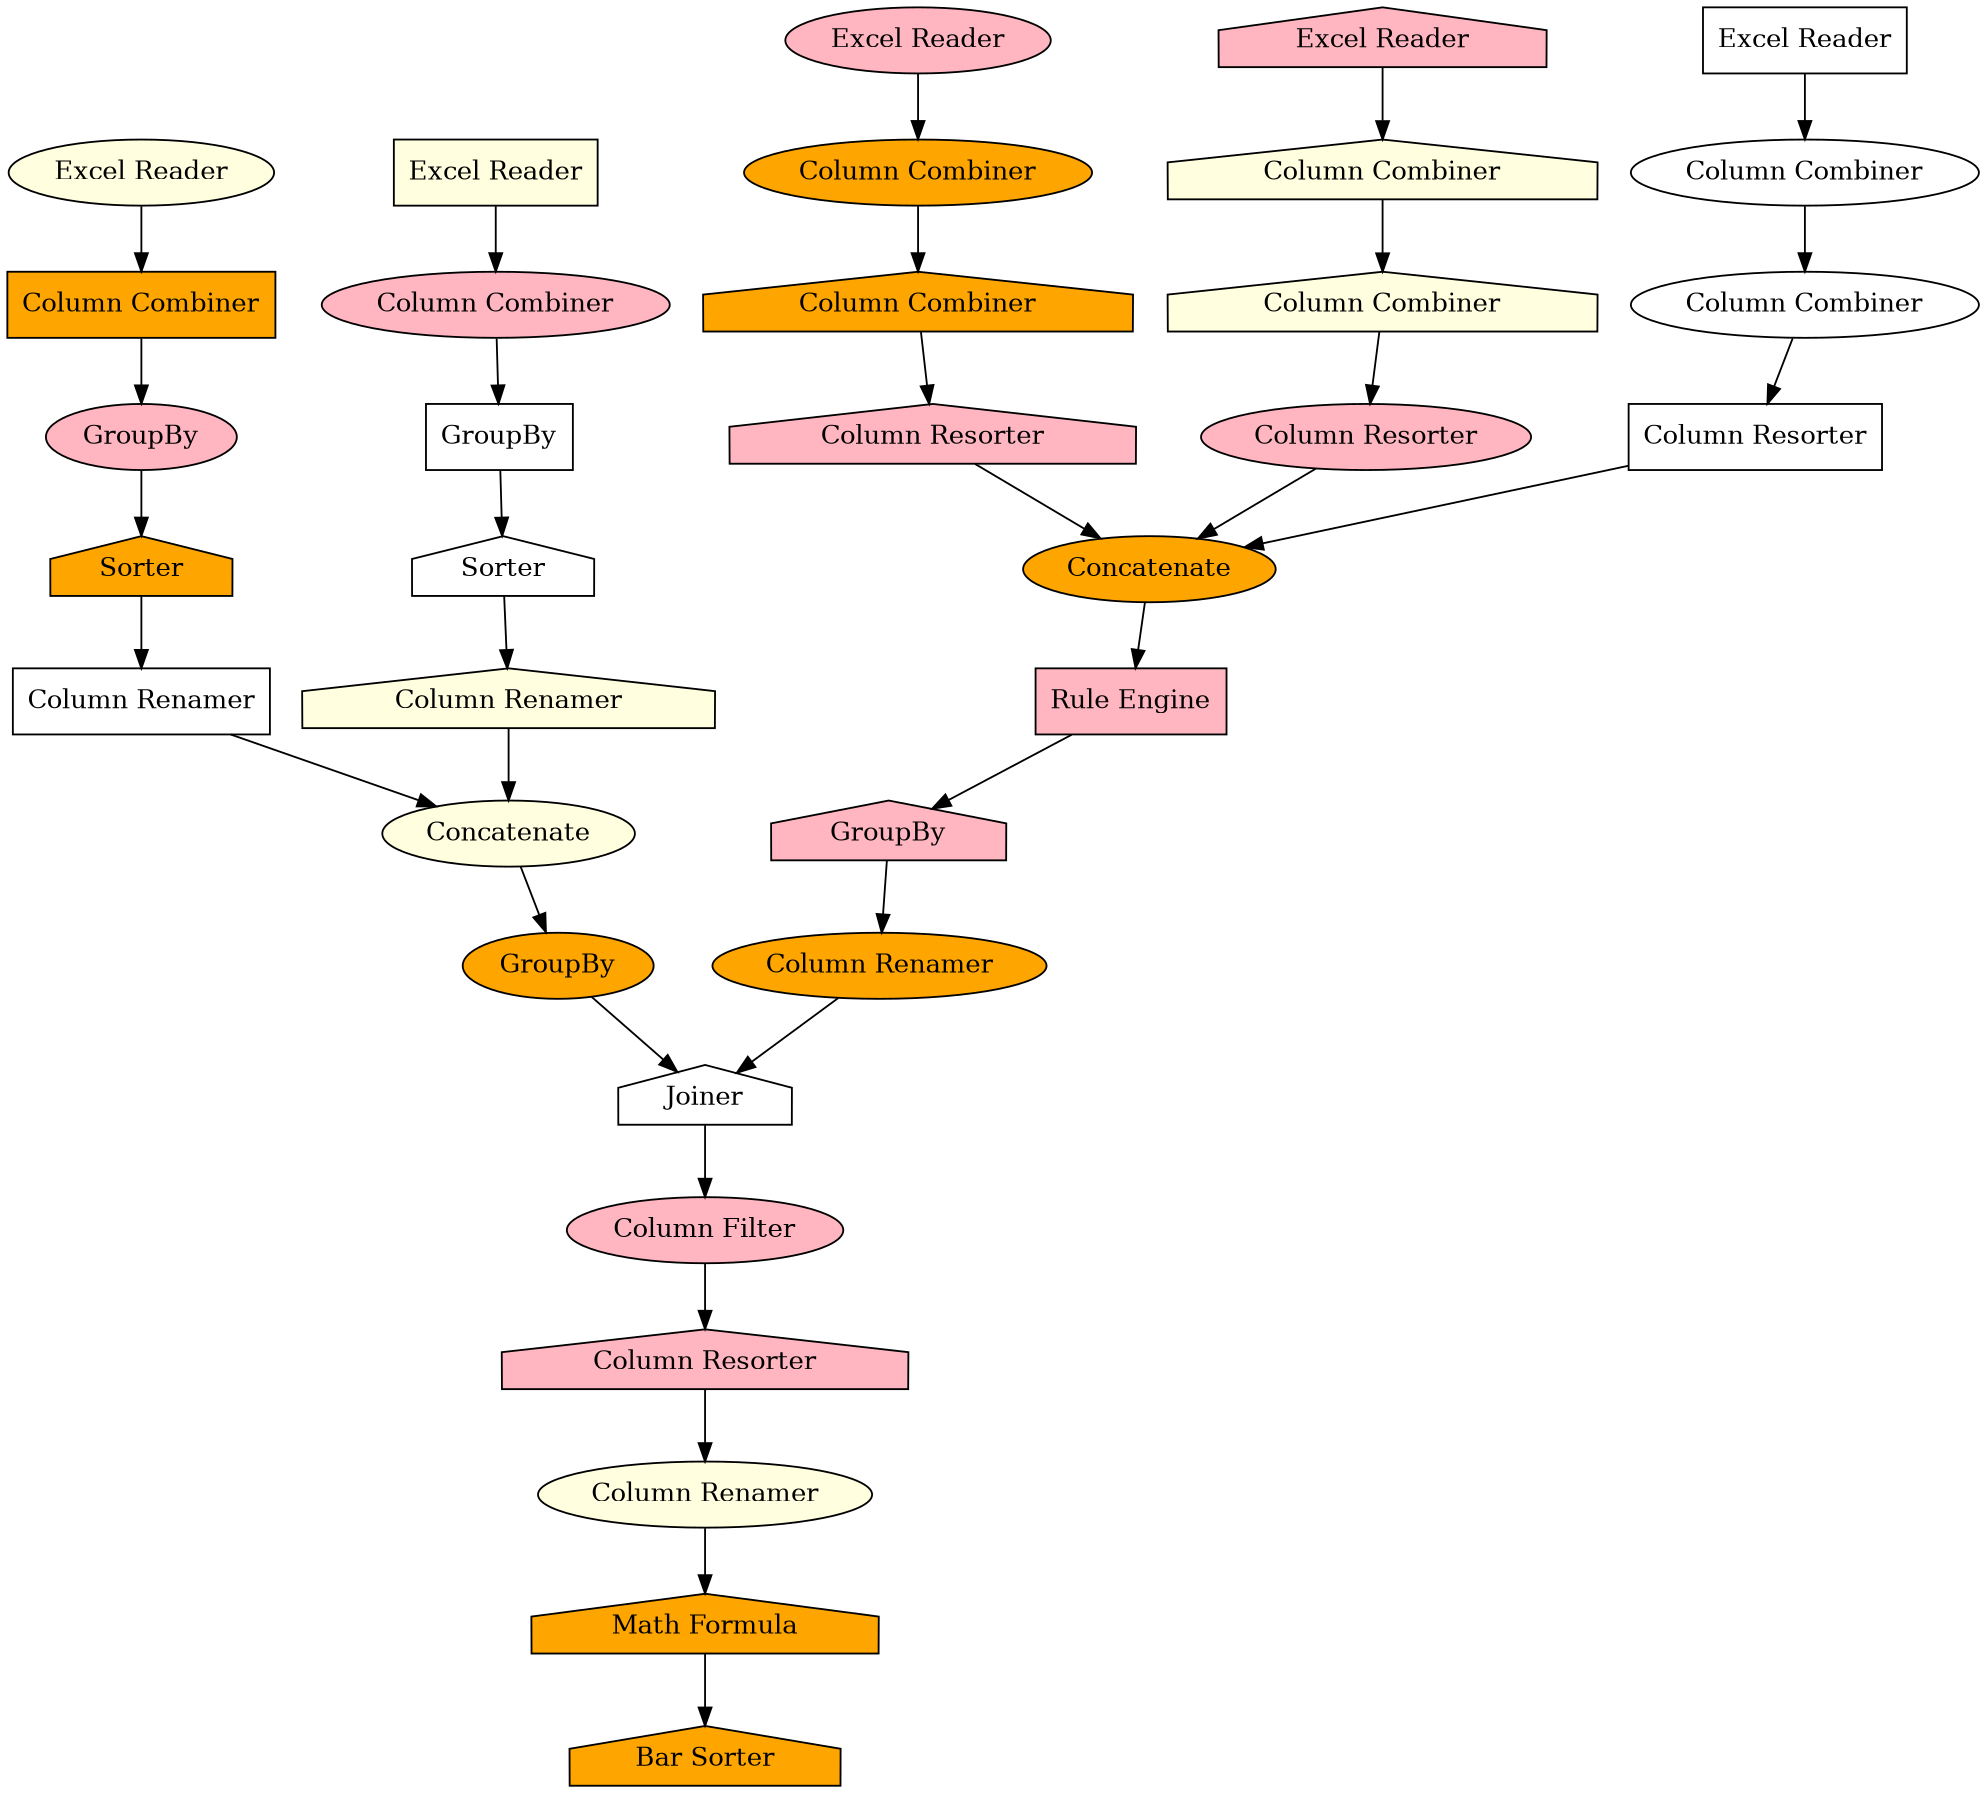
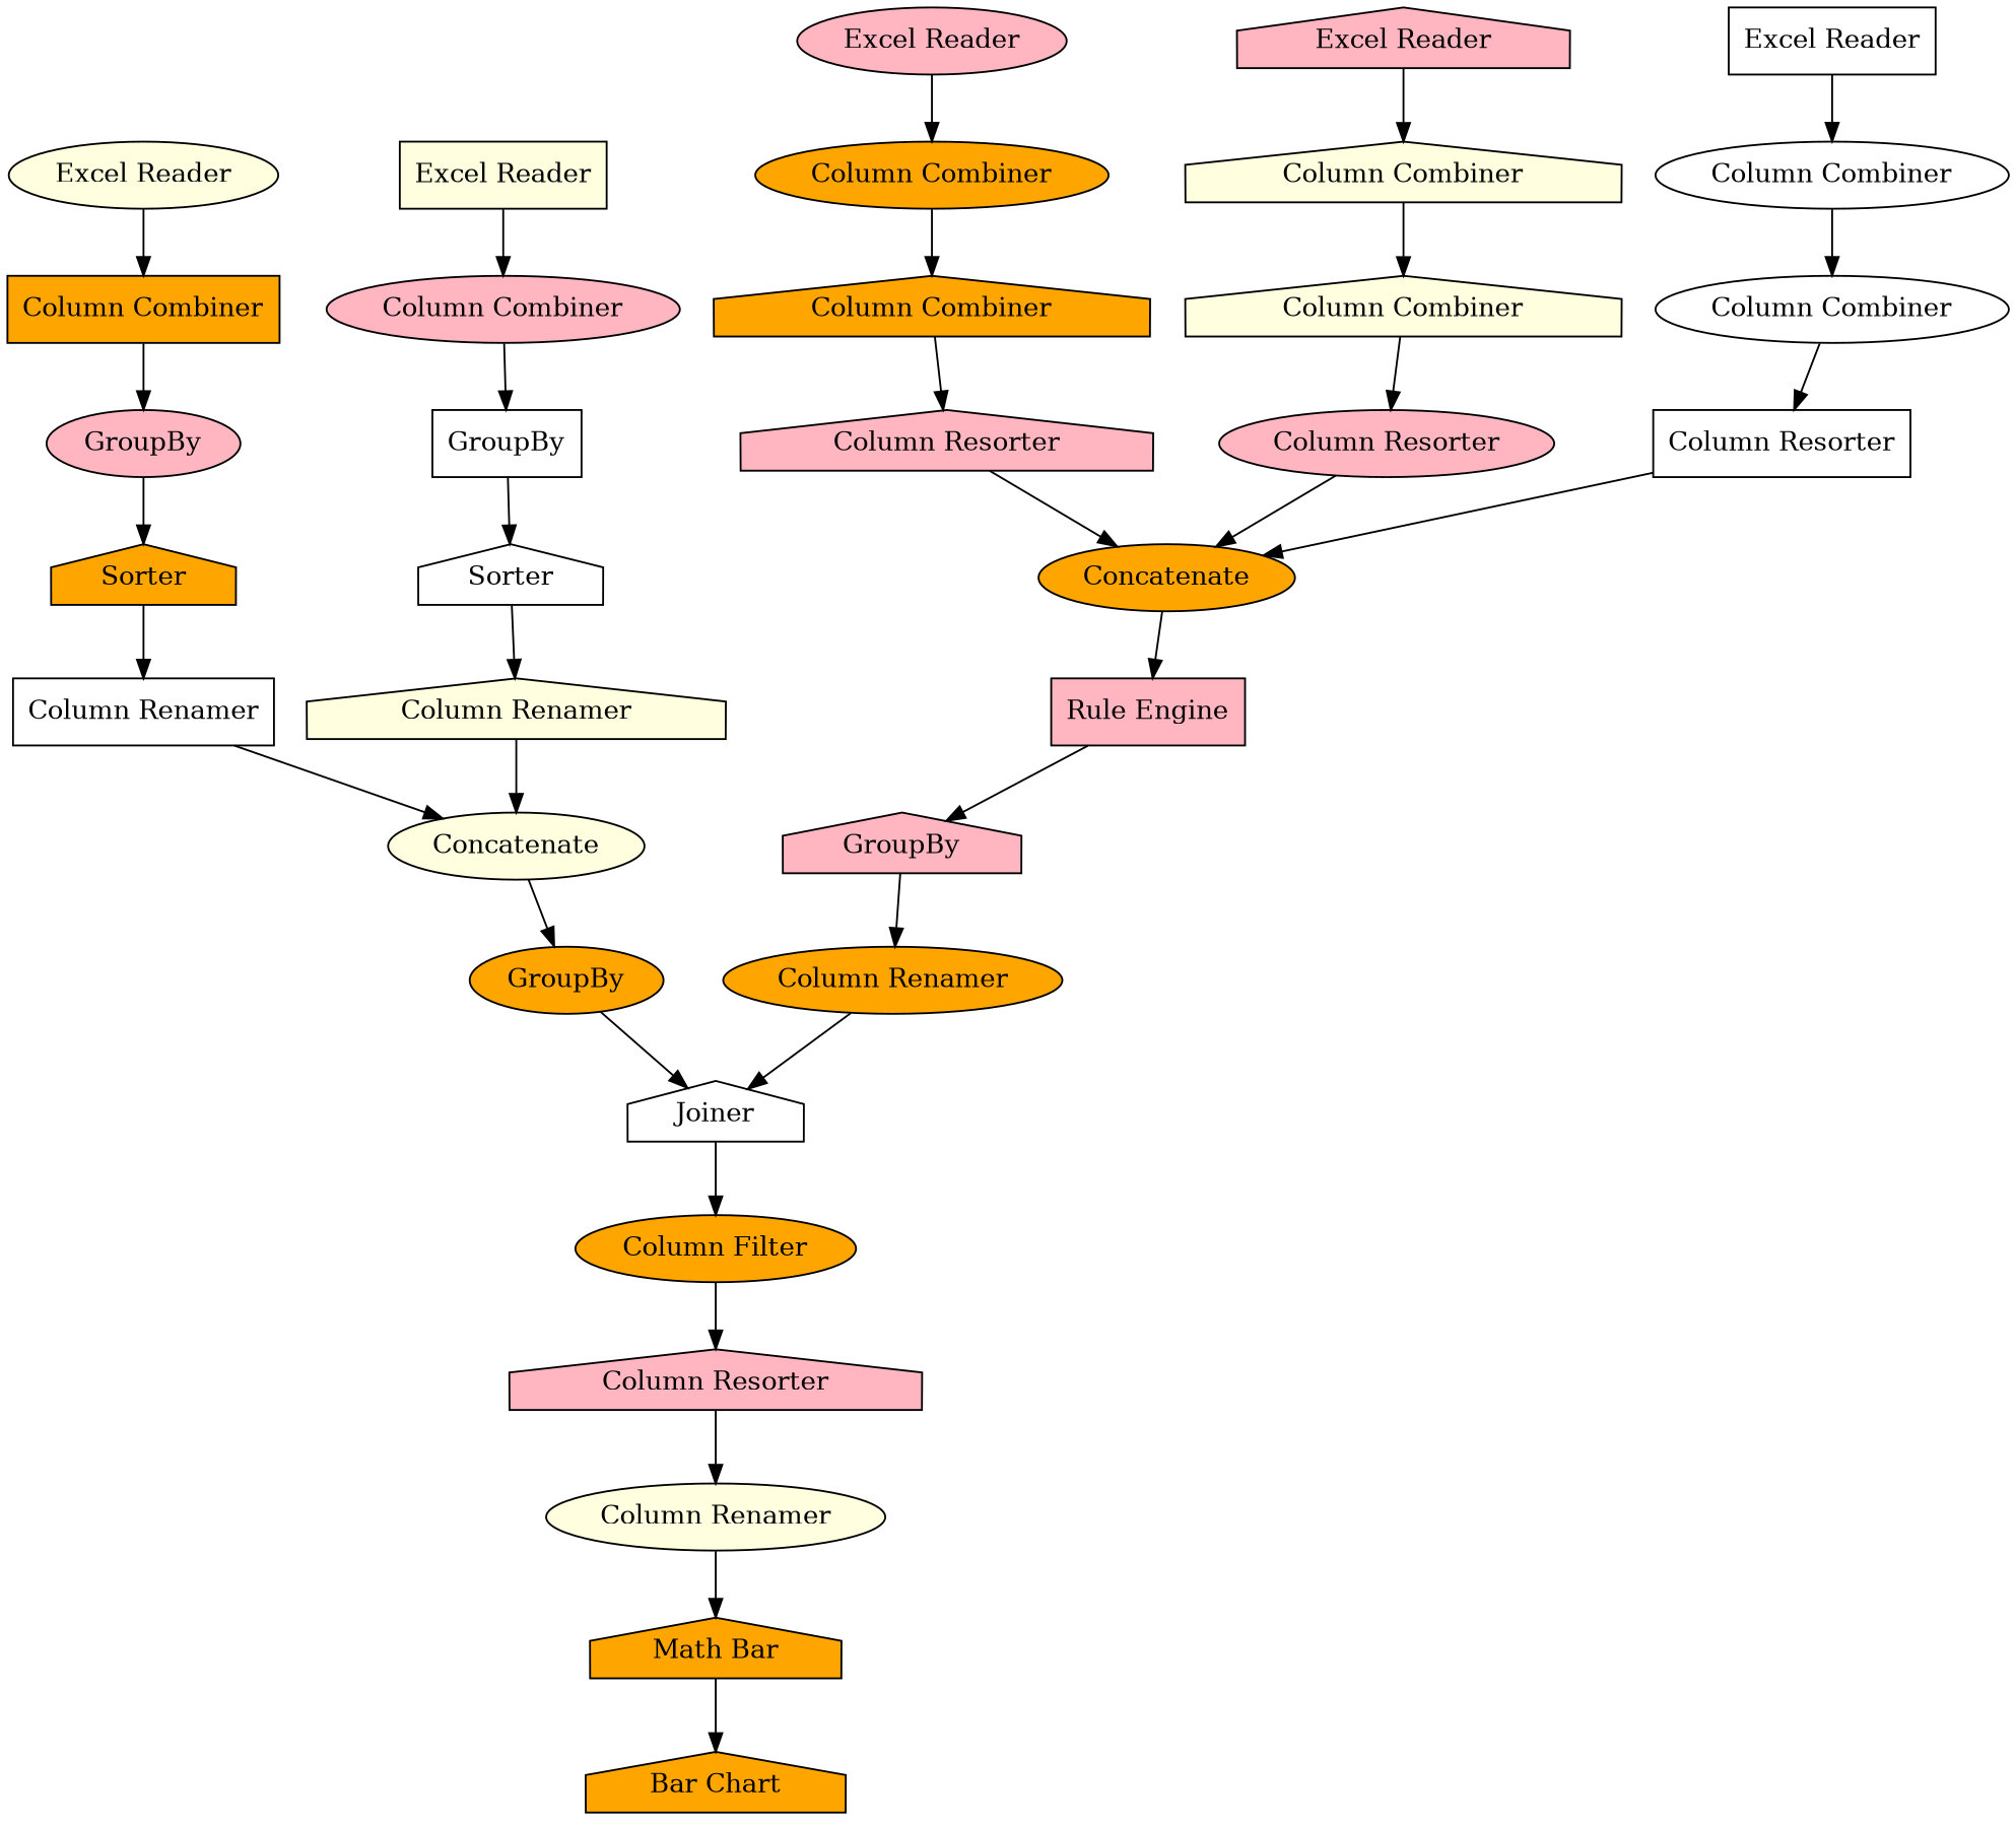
  digraph {
    rankdir=TB
    node [fillcolor=lightpink shape=ellipse style=filled]
    n1 [fillcolor=white label="Column Resorter" shape=box]
    n2 [fillcolor=orange label=Concatenate]
    n3 [label="Rule Engine" shape=box]
    n4 [label=GroupBy shape=house]
    n5 [label="Excel Reader"]
    n6 [fillcolor=orange label="Column Combiner"]
    n7 [fillcolor=orange label="Column Combiner" shape=house]
    n8 [label="Column Resorter" shape=house]
    n9 [fillcolor=orange label="Column Renamer"]
    n10 [fillcolor=orange label=GroupBy]
    n11 [fillcolor=white label=Joiner shape=house]
-   n12 [label="Column Filter"]
+   n12 [fillcolor=orange label="Column Filter"]
    n13 [label="Column Resorter" shape=house]
    n14 [fillcolor=lightyellow label="Excel Reader"]
    n15 [fillcolor=orange label="Column Combiner" shape=box]
    n16 [label=GroupBy]
    n17 [fillcolor=orange label=Sorter shape=house]
    n18 [label="Excel Reader" shape=house]
    n19 [fillcolor=lightyellow label="Column Combiner" shape=house]
    n20 [fillcolor=lightyellow label="Column Combiner" shape=house]
    n21 [label="Column Resorter"]
    n22 [fillcolor=white label="Column Renamer" shape=box]
    n23 [fillcolor=lightyellow label=Concatenate]
    n24 [fillcolor=white label="Column Combiner"]
    n25 [fillcolor=white label="Column Combiner"]
    n26 [fillcolor=lightyellow label="Column Renamer"]
-   n27 [fillcolor=orange label="Math Formula" shape=house]
-   n28 [fillcolor=orange label="Bar Sorter" shape=house]
+   n27 [fillcolor=orange label="Math Bar" shape=house]
+   n28 [fillcolor=orange label="Bar Chart" shape=house]
    n29 [fillcolor=lightyellow label="Excel Reader" shape=box]
    n30 [label="Column Combiner"]
    n31 [fillcolor=white label=GroupBy shape=box]
    n32 [fillcolor=white label=Sorter shape=house]
    n33 [fillcolor=lightyellow label="Column Renamer" shape=house]
    n34 [fillcolor=white label="Excel Reader" shape=box]
    n1 -> n2
    n2 -> n3
    n3 -> n4
    n4 -> n9
    n5 -> n6
    n6 -> n7
    n7 -> n8
    n8 -> n2
    n9 -> n11
    n10 -> n11
    n11 -> n12
    n12 -> n13
    n13 -> n26
    n14 -> n15
    n15 -> n16
    n16 -> n17
    n17 -> n22
    n18 -> n19
    n19 -> n20
    n20 -> n21
    n21 -> n2
    n22 -> n23
    n23 -> n10
    n24 -> n25
    n25 -> n1
    n26 -> n27
    n27 -> n28
    n29 -> n30
    n30 -> n31
    n31 -> n32
    n32 -> n33
    n33 -> n23
    n34 -> n24
  }
